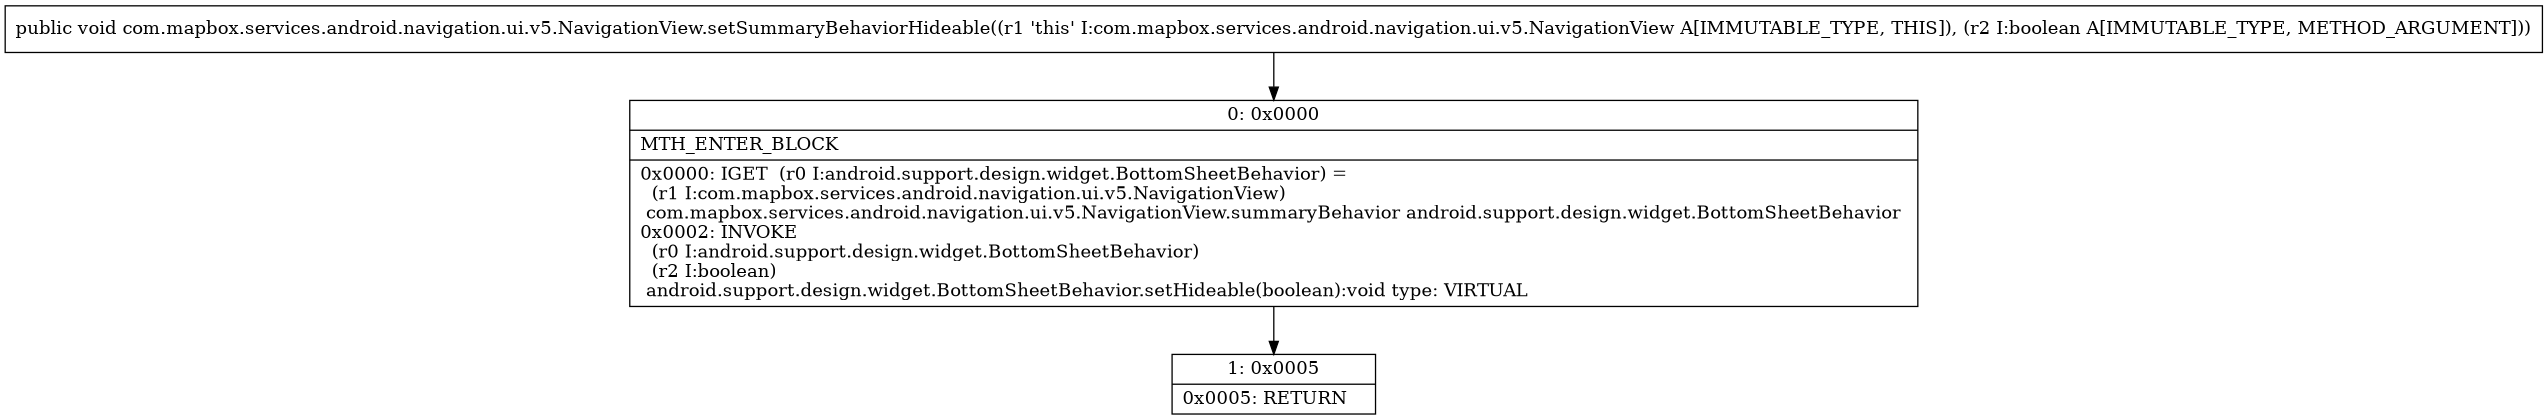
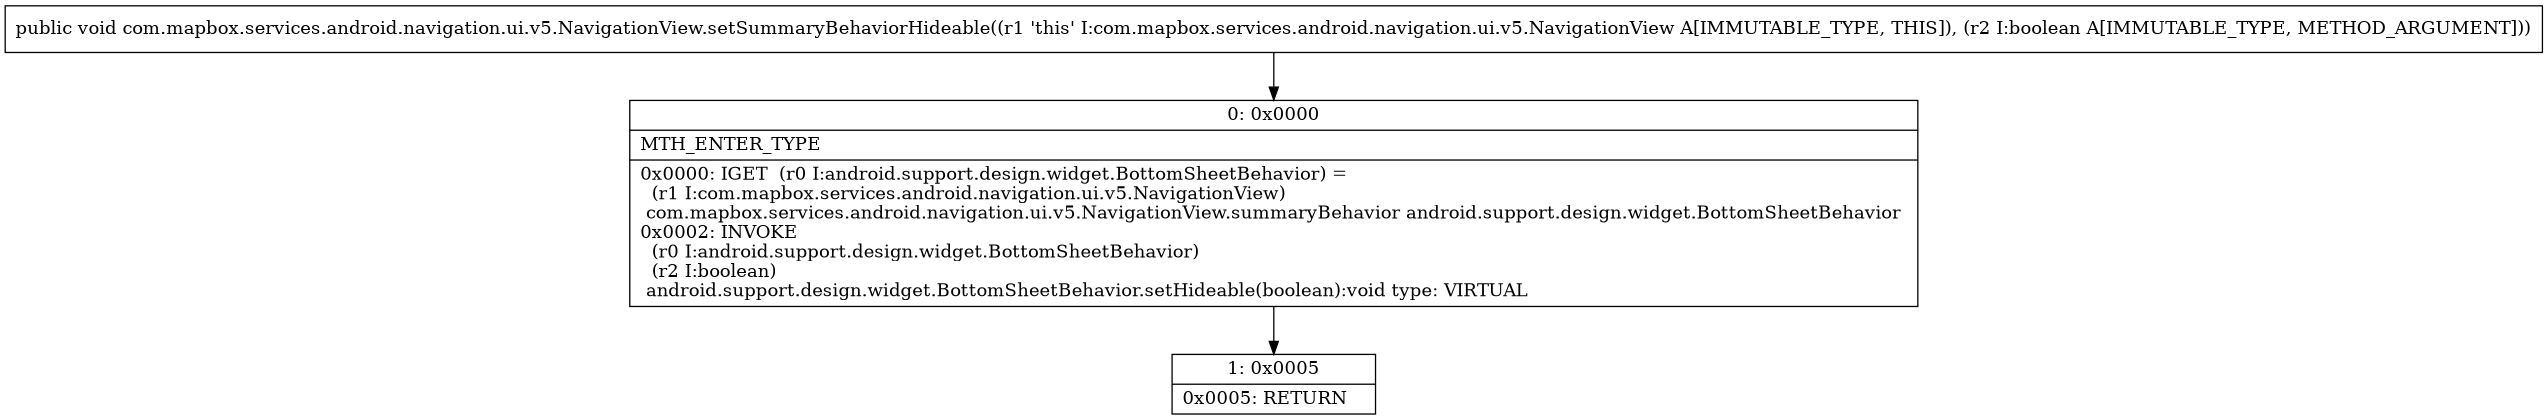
  digraph {
    node [shape=record]
-   n1 [label="{0\:\ 0x0000|MTH_ENTER_BLOCK\l|0x0000: IGET  (r0 I:android.support.design.widget.BottomSheetBehavior) = \l  (r1 I:com.mapbox.services.android.navigation.ui.v5.NavigationView)\l com.mapbox.services.android.navigation.ui.v5.NavigationView.summaryBehavior android.support.design.widget.BottomSheetBehavior \l0x0002: INVOKE  \l  (r0 I:android.support.design.widget.BottomSheetBehavior)\l  (r2 I:boolean)\l android.support.design.widget.BottomSheetBehavior.setHideable(boolean):void type: VIRTUAL \l}"]
+   n1 [label="{0\:\ 0x0000|MTH_ENTER_TYPE\l|0x0000: IGET  (r0 I:android.support.design.widget.BottomSheetBehavior) = \l  (r1 I:com.mapbox.services.android.navigation.ui.v5.NavigationView)\l com.mapbox.services.android.navigation.ui.v5.NavigationView.summaryBehavior android.support.design.widget.BottomSheetBehavior \l0x0002: INVOKE  \l  (r0 I:android.support.design.widget.BottomSheetBehavior)\l  (r2 I:boolean)\l android.support.design.widget.BottomSheetBehavior.setHideable(boolean):void type: VIRTUAL \l}"]
    n2 [label="{1\:\ 0x0005|0x0005: RETURN   \l}"]
    n3 [label="{public void com.mapbox.services.android.navigation.ui.v5.NavigationView.setSummaryBehaviorHideable((r1 'this' I:com.mapbox.services.android.navigation.ui.v5.NavigationView A[IMMUTABLE_TYPE, THIS]), (r2 I:boolean A[IMMUTABLE_TYPE, METHOD_ARGUMENT])) }"]
    n1 -> n2
    n3 -> n1
  }
